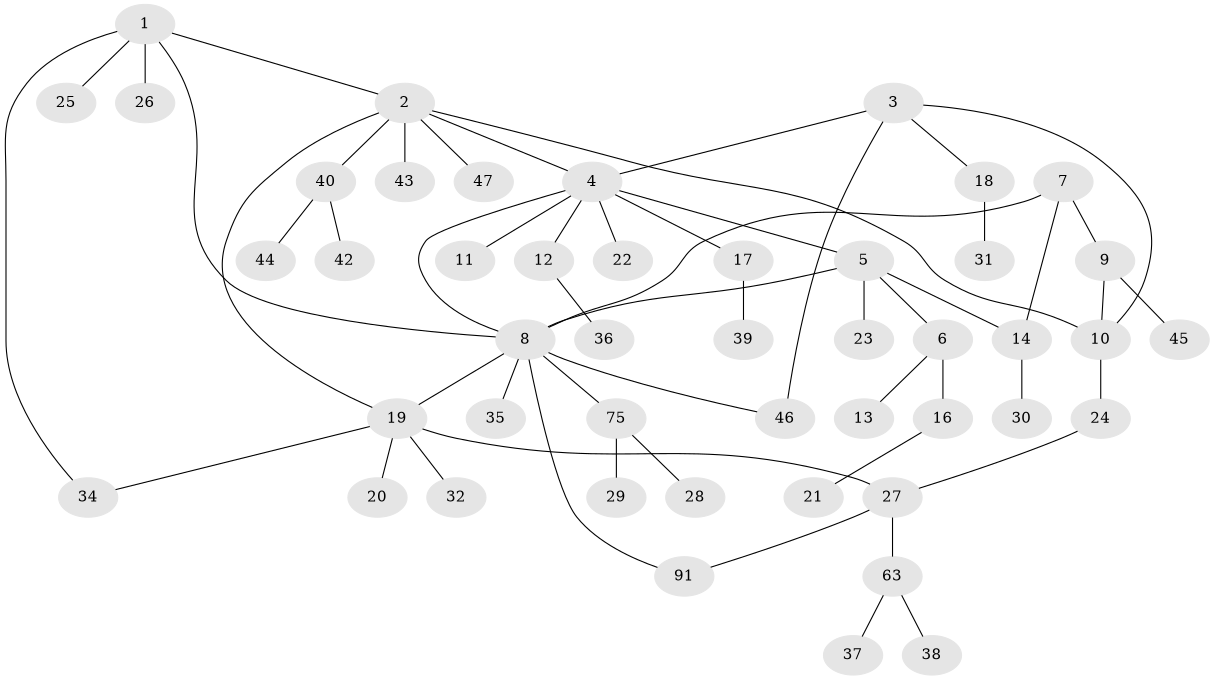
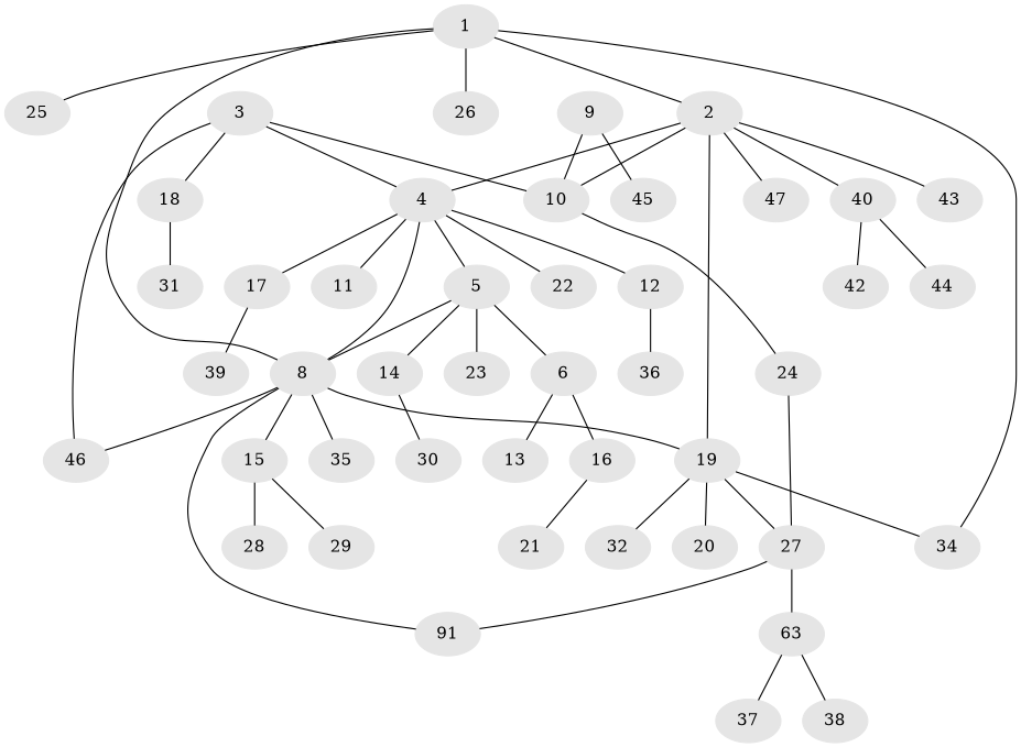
  graph {
    node [color=gray90 style=filled]
    1
    2
    8
    25
    26
    34
    4
    10
    19
    40
    43
    47
    46
-   15 [label=75]
+   15
    35
    n16 [label=91]
    5
    11
    12
    17
    22
    6
    14
    23
    24
    20
    27
    32
    42
    44
    3
    18
    31
    36
    39
    13
    16
    30
    9
    45
    21
-   7
    28
    29
    n45 [label=63]
    37
    38
    1 -- 2
    1 -- 8
    1 -- 25
    1 -- 26
    1 -- 34
    2 -- 4
    2 -- 10
    2 -- 19
    2 -- 40
    2 -- 43
    2 -- 47
    8 -- 19
    8 -- 46
    8 -- 15
    8 -- 35
    8 -- n16
    4 -- 8
    4 -- 5
    4 -- 11
    4 -- 12
    4 -- 17
    4 -- 22
    10 -- 24
    19 -- 34
    19 -- 20
    19 -- 27
    19 -- 32
    40 -- 42
    40 -- 44
    15 -- 28
    15 -- 29
    5 -- 8
    5 -- 6
    5 -- 14
    5 -- 23
    12 -- 36
    17 -- 39
    6 -- 13
    6 -- 16
    14 -- 30
    24 -- 27
    27 -- n16
    27 -- n45
    3 -- 4
    3 -- 10
    3 -- 46
    3 -- 18
    18 -- 31
    16 -- 21
    9 -- 10
    9 -- 45
-   7 -- 8
-   7 -- 14
-   7 -- 9
    n45 -- 37
    n45 -- 38
  }
